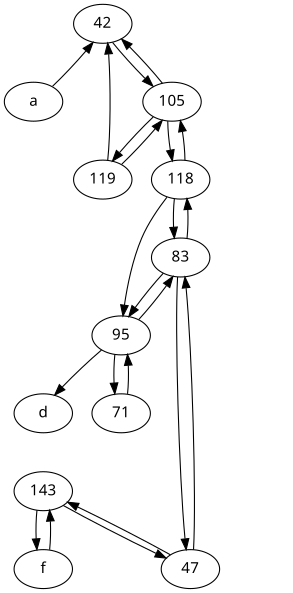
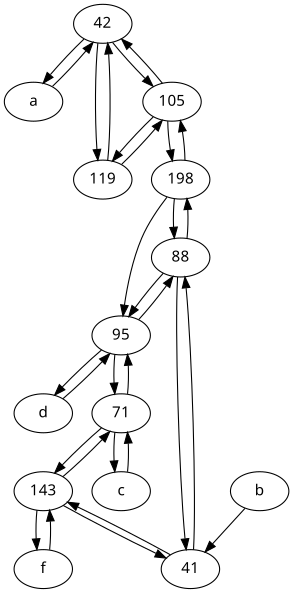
  digraph {
    fontname="Noto Sans"
    node [fontname="Noto Sans"]
    edge [fontname="Noto Sans"]
    n1 [label=42]
    a
    105
    119
    d
    95
-   88 [label=83]
+   88
    71
    f
    143
-   47
-   118
+   47 [label=41]
+   118 [label=198]
+   c
+   b
+   n1 -> a
    n1 -> 105
+   n1 -> 119
    a -> n1
    105 -> n1
    105 -> 119
    105 -> 118
    119 -> n1
    119 -> 105
+   d -> 95
    95 -> d
    95 -> 88
    95 -> 71
    88 -> 95
    88 -> 47
    88 -> 118
    71 -> 95
+   71 -> 143
+   71 -> c
    f -> 143
+   143 -> 71
    143 -> f
    143 -> 47
    47 -> 88
    47 -> 143
    118 -> 105
    118 -> 95
    118 -> 88
+   c -> 71
+   b -> 47
  }
